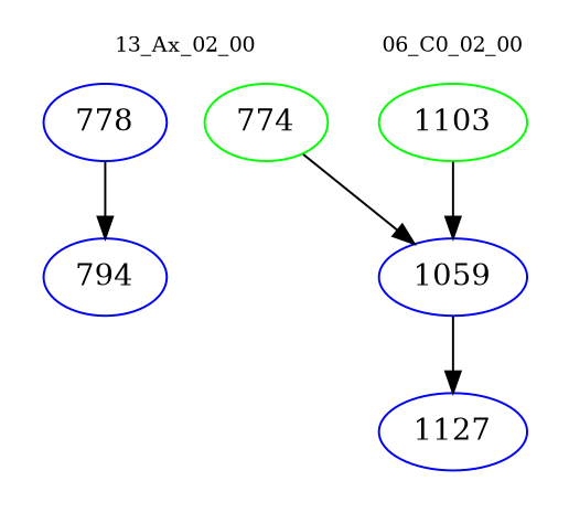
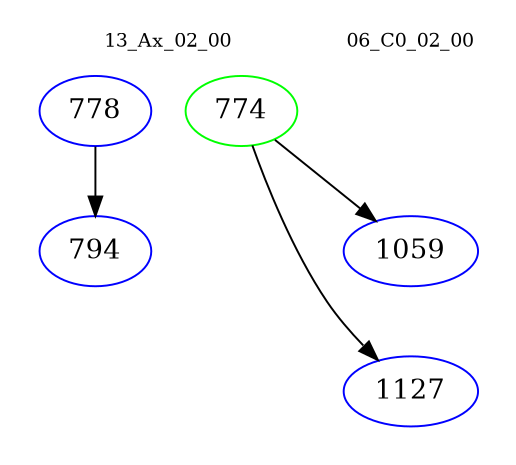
  digraph {
    node [color=blue]
    edge [color=black]
    n1 [color=green label=774]
    n2 [label=778]
    n3 [label=794]
-   n4 [color=green label=1103]
    n5 [label=1059]
    n6 [label=1127]
    subgraph cluster_1 {
      color=white
      fontsize=10
      label="13_Ax_02_00"
      n1
      n2
      n3
    }
    subgraph cluster_2 {
      color=white
      fontsize=10
      label="06_C0_02_00"
-     n4
      n5
      n6
    }
    n1 -> n5
    n2 -> n3
-   n4 -> n5
-   n5 -> n6
+   n1 -> n6
  }
